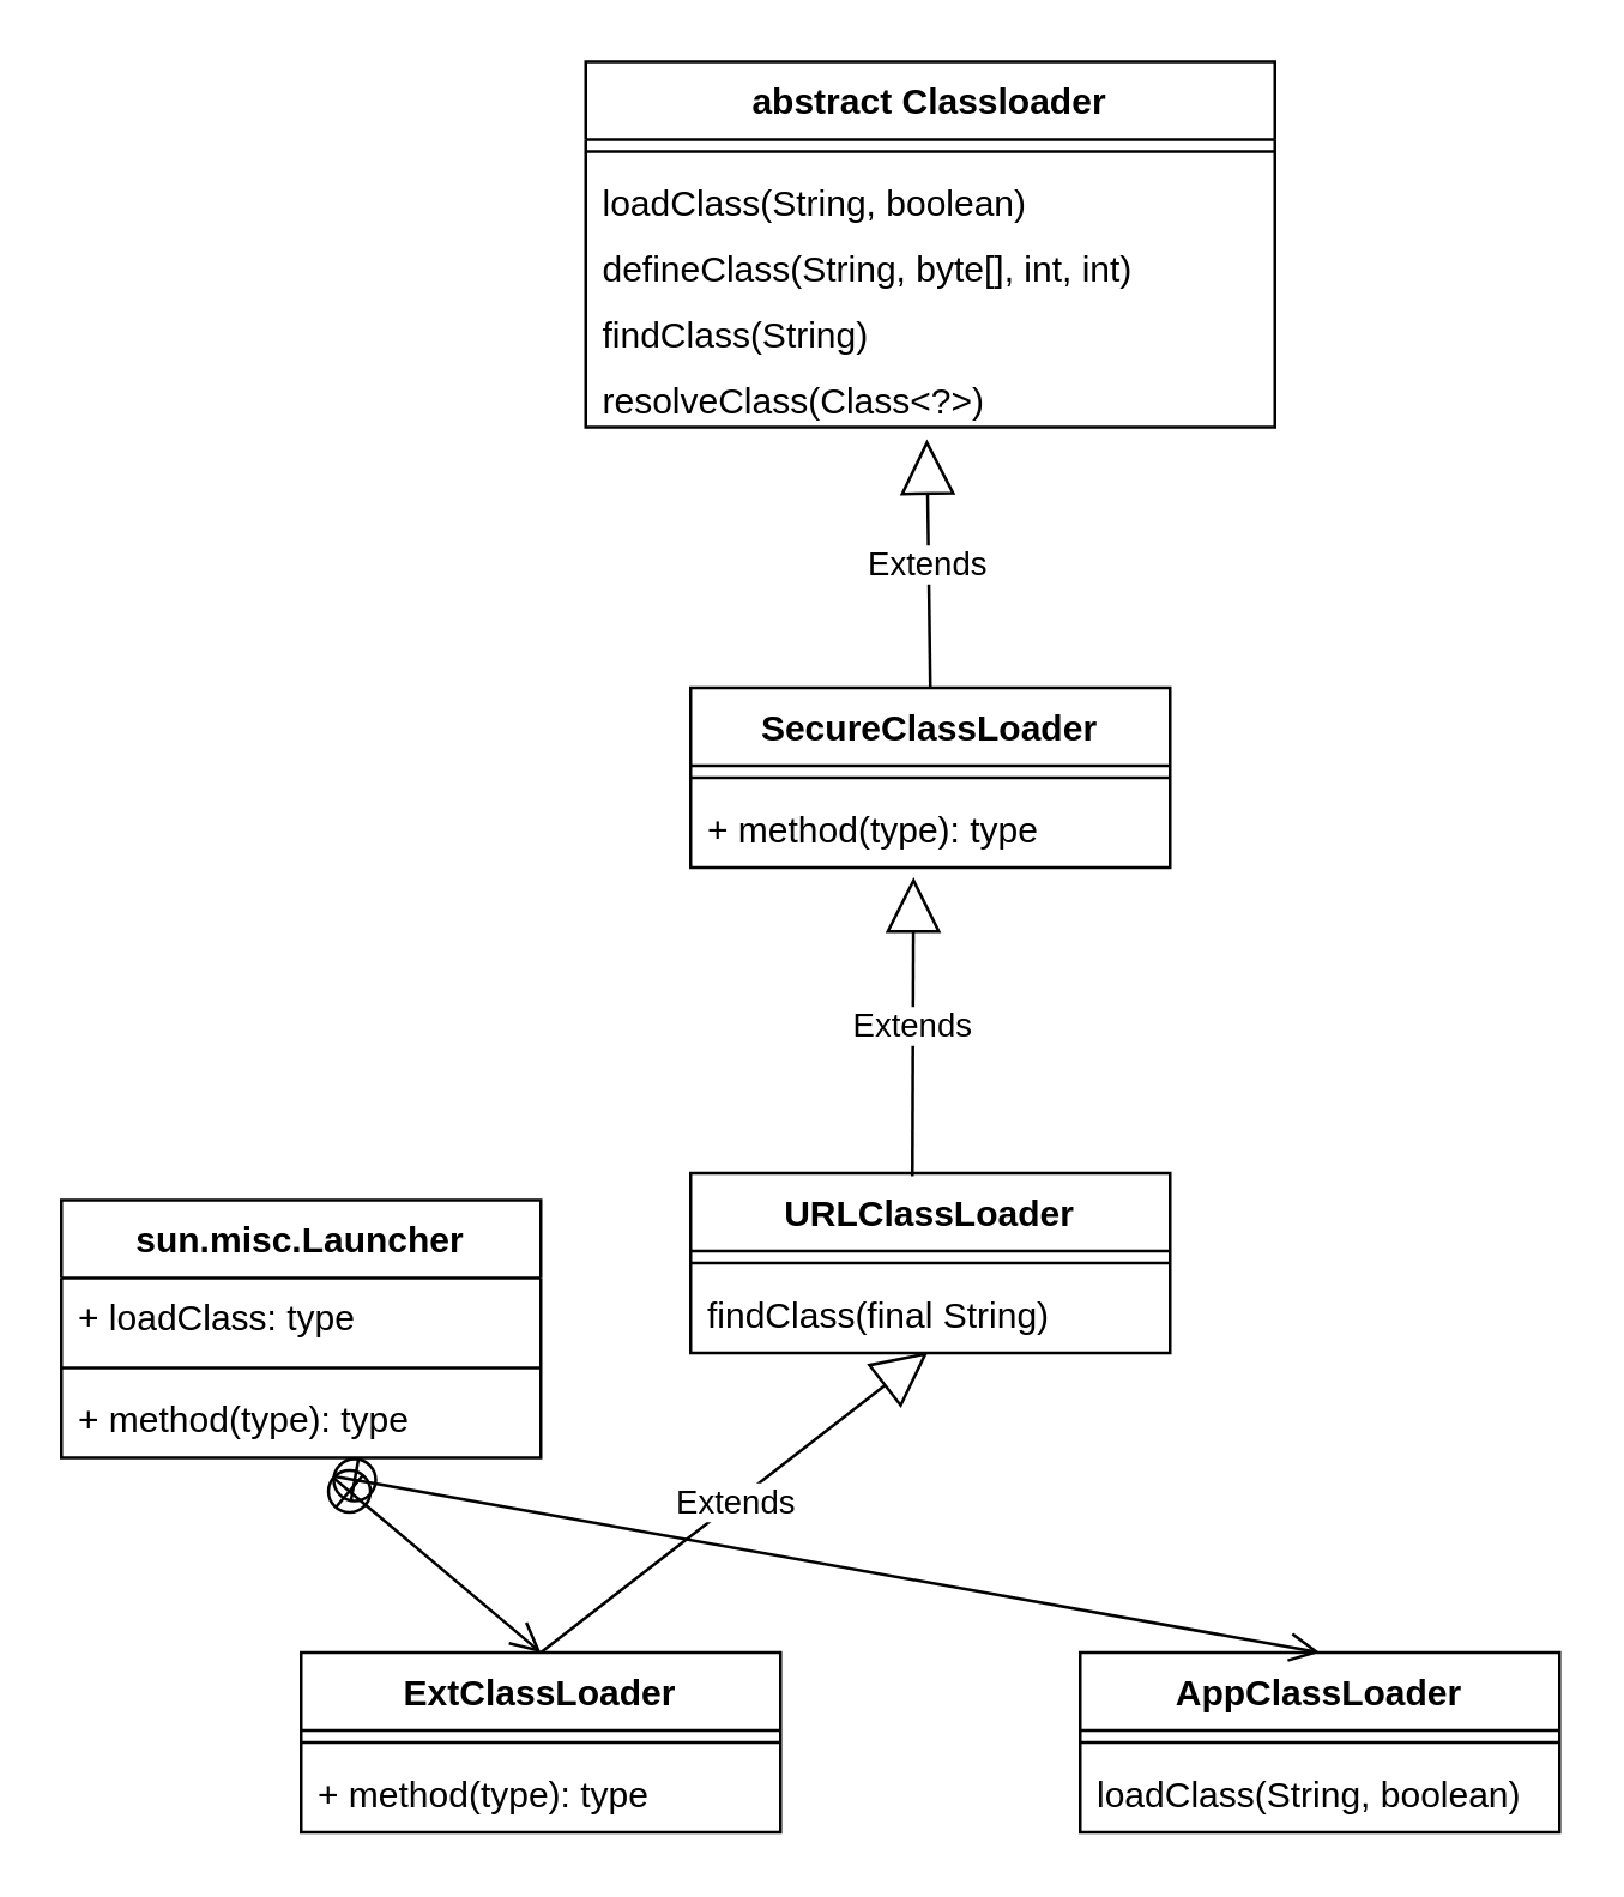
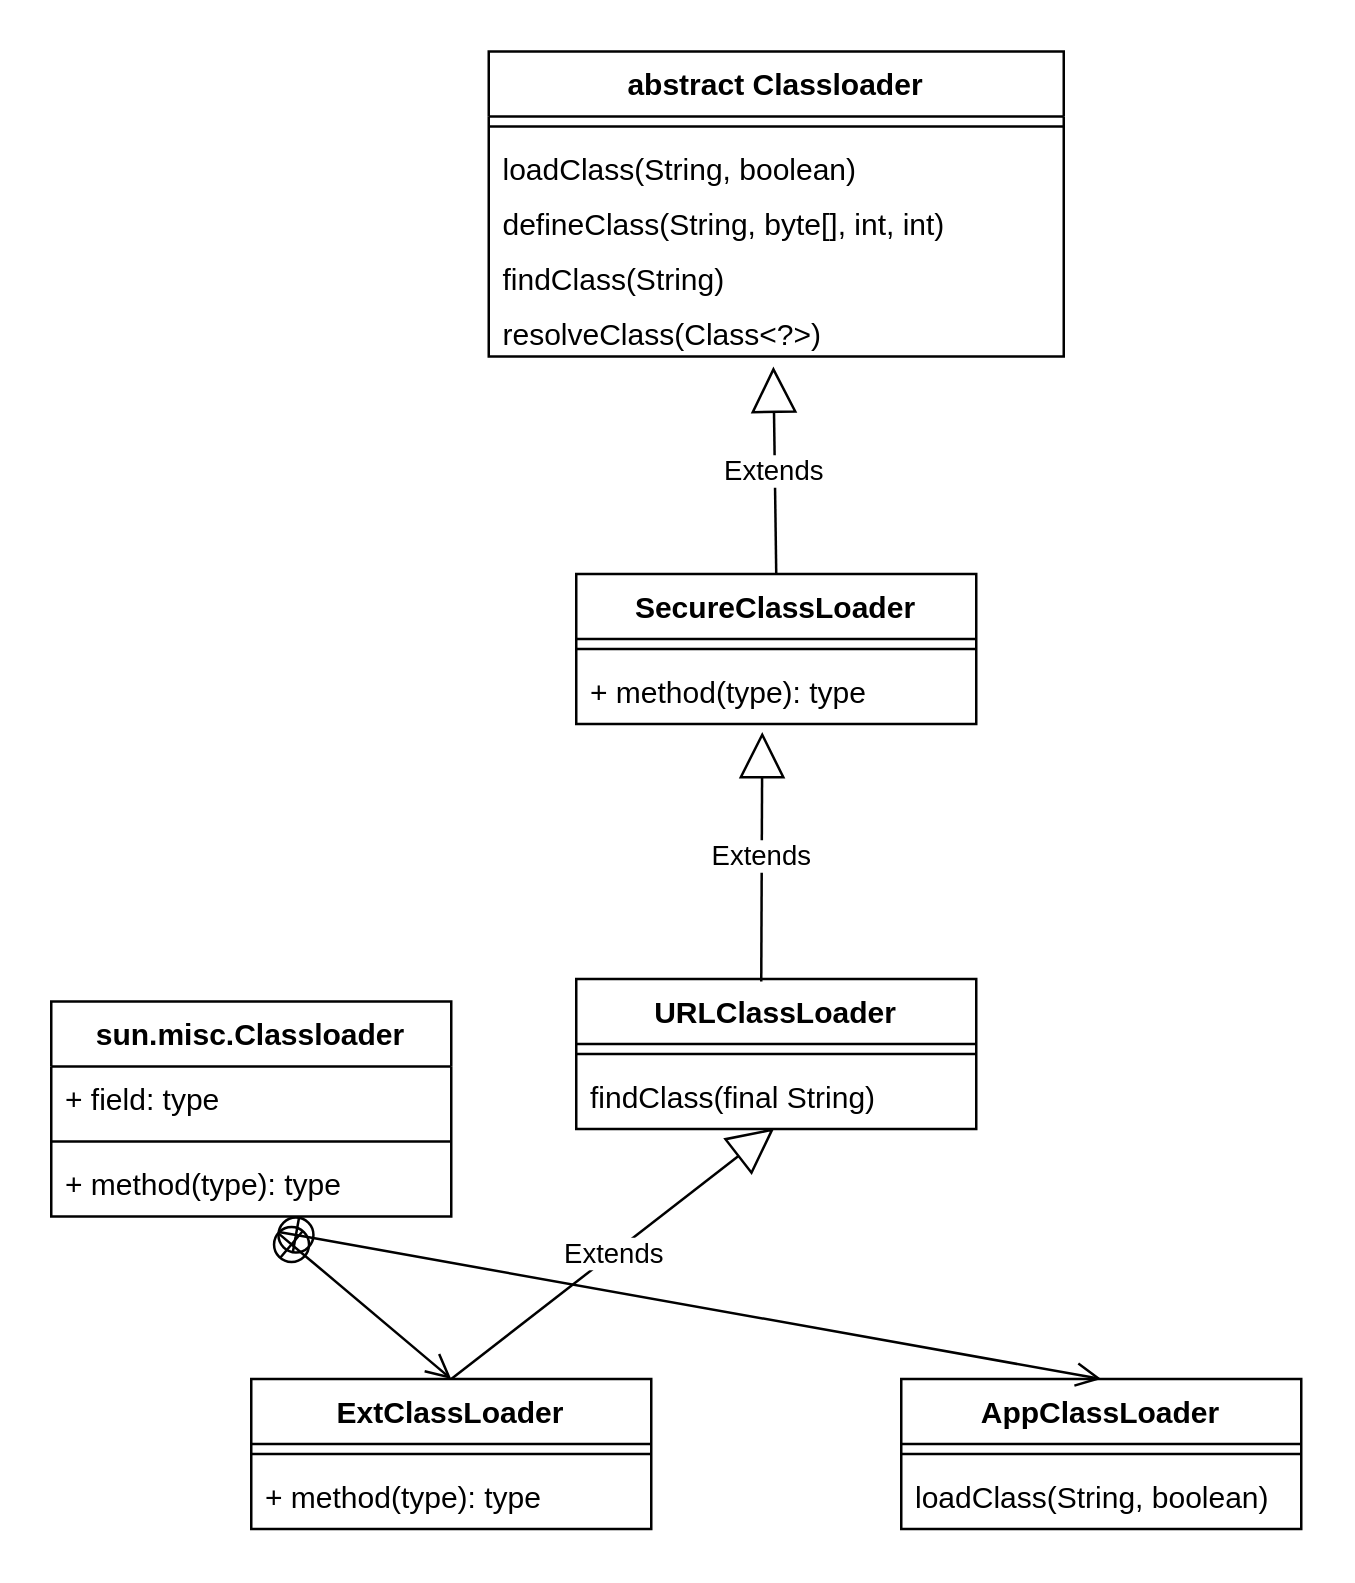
  <mxCell id="0" />
  <mxCell id="1" parent="0" />
  <mxCell id="2" value="abstract Classloader&#10;" style="swimlane;fontStyle=1;align=center;verticalAlign=top;childLayout=stackLayout;horizontal=1;startSize=26;horizontalStack=0;resizeParent=1;resizeParentMax=0;resizeLast=0;collapsible=1;marginBottom=0;" parent="1" vertex="1"><mxGeometry x="195" y="20" width="230" height="122" as="geometry"><mxRectangle x="300" y="130" width="140" height="26" as="alternateBounds" /></mxGeometry></mxCell>
  <mxCell id="3" value="" style="line;strokeWidth=1;fillColor=none;align=left;verticalAlign=middle;spacingTop=-1;spacingLeft=3;spacingRight=3;rotatable=0;labelPosition=right;points=[];portConstraint=eastwest;" parent="2" vertex="1"><mxGeometry y="26" width="230" height="8" as="geometry" /></mxCell>
  <mxCell id="4" value="loadClass(String, boolean)" style="text;strokeColor=none;fillColor=none;align=left;verticalAlign=top;spacingLeft=4;spacingRight=4;overflow=hidden;rotatable=0;points=[[0,0.5],[1,0.5]];portConstraint=eastwest;" parent="2" vertex="1"><mxGeometry y="34" width="230" height="22" as="geometry" /></mxCell>
  <mxCell id="5" value="defineClass(String, byte[], int, int)" style="text;strokeColor=none;fillColor=none;align=left;verticalAlign=top;spacingLeft=4;spacingRight=4;overflow=hidden;rotatable=0;points=[[0,0.5],[1,0.5]];portConstraint=eastwest;" parent="2" vertex="1"><mxGeometry y="56" width="230" height="22" as="geometry" /></mxCell>
  <mxCell id="6" value="findClass(String)" style="text;strokeColor=none;fillColor=none;align=left;verticalAlign=top;spacingLeft=4;spacingRight=4;overflow=hidden;rotatable=0;points=[[0,0.5],[1,0.5]];portConstraint=eastwest;" parent="2" vertex="1"><mxGeometry y="78" width="230" height="22" as="geometry" /></mxCell>
  <mxCell id="7" value="resolveClass(Class&lt;?&gt;)" style="text;strokeColor=none;fillColor=none;align=left;verticalAlign=top;spacingLeft=4;spacingRight=4;overflow=hidden;rotatable=0;points=[[0,0.5],[1,0.5]];portConstraint=eastwest;" parent="2" vertex="1"><mxGeometry y="100" width="230" height="22" as="geometry" /></mxCell>
  <mxCell id="8" value="Extends" style="endArrow=block;endSize=16;endFill=0;html=1;exitX=0.5;exitY=0;exitDx=0;exitDy=0;entryX=0.495;entryY=1.183;entryDx=0;entryDy=0;entryPerimeter=0;" parent="1" source="9" target="7" edge="1"><mxGeometry width="160" relative="1" as="geometry"><mxPoint x="311" y="272" as="sourcePoint" /><mxPoint x="450" y="162" as="targetPoint" /></mxGeometry></mxCell>
  <mxCell id="9" value="SecureClassLoader" style="swimlane;fontStyle=1;align=center;verticalAlign=top;childLayout=stackLayout;horizontal=1;startSize=26;horizontalStack=0;resizeParent=1;resizeParentMax=0;resizeLast=0;collapsible=1;marginBottom=0;" parent="1" vertex="1"><mxGeometry x="230" y="229" width="160" height="60" as="geometry" /></mxCell>
  <mxCell id="10" value="" style="line;strokeWidth=1;fillColor=none;align=left;verticalAlign=middle;spacingTop=-1;spacingLeft=3;spacingRight=3;rotatable=0;labelPosition=right;points=[];portConstraint=eastwest;" parent="9" vertex="1"><mxGeometry y="26" width="160" height="8" as="geometry" /></mxCell>
  <mxCell id="11" value="+ method(type): type" style="text;strokeColor=none;fillColor=none;align=left;verticalAlign=top;spacingLeft=4;spacingRight=4;overflow=hidden;rotatable=0;points=[[0,0.5],[1,0.5]];portConstraint=eastwest;" parent="9" vertex="1"><mxGeometry y="34" width="160" height="26" as="geometry" /></mxCell>
  <mxCell id="12" value="URLClassLoader" style="swimlane;fontStyle=1;align=center;verticalAlign=top;childLayout=stackLayout;horizontal=1;startSize=26;horizontalStack=0;resizeParent=1;resizeParentMax=0;resizeLast=0;collapsible=1;marginBottom=0;" parent="1" vertex="1"><mxGeometry x="230" y="391" width="160" height="60" as="geometry" /></mxCell>
  <mxCell id="13" value="" style="line;strokeWidth=1;fillColor=none;align=left;verticalAlign=middle;spacingTop=-1;spacingLeft=3;spacingRight=3;rotatable=0;labelPosition=right;points=[];portConstraint=eastwest;" parent="12" vertex="1"><mxGeometry y="26" width="160" height="8" as="geometry" /></mxCell>
  <mxCell id="14" value="findClass(final String)" style="text;strokeColor=none;fillColor=none;align=left;verticalAlign=top;spacingLeft=4;spacingRight=4;overflow=hidden;rotatable=0;points=[[0,0.5],[1,0.5]];portConstraint=eastwest;" parent="12" vertex="1"><mxGeometry y="34" width="160" height="26" as="geometry" /></mxCell>
  <mxCell id="15" value="AppClassLoader" style="swimlane;fontStyle=1;align=center;verticalAlign=top;childLayout=stackLayout;horizontal=1;startSize=26;horizontalStack=0;resizeParent=1;resizeParentMax=0;resizeLast=0;collapsible=1;marginBottom=0;" parent="1" vertex="1"><mxGeometry x="360" y="551" width="160" height="60" as="geometry" /></mxCell>
  <mxCell id="16" value="" style="line;strokeWidth=1;fillColor=none;align=left;verticalAlign=middle;spacingTop=-1;spacingLeft=3;spacingRight=3;rotatable=0;labelPosition=right;points=[];portConstraint=eastwest;" parent="15" vertex="1"><mxGeometry y="26" width="160" height="8" as="geometry" /></mxCell>
  <mxCell id="17" value="loadClass(String, boolean)" style="text;strokeColor=none;fillColor=none;align=left;verticalAlign=top;spacingLeft=4;spacingRight=4;overflow=hidden;rotatable=0;points=[[0,0.5],[1,0.5]];portConstraint=eastwest;" parent="15" vertex="1"><mxGeometry y="34" width="160" height="26" as="geometry" /></mxCell>
  <mxCell id="18" value="ExtClassLoader" style="swimlane;fontStyle=1;align=center;verticalAlign=top;childLayout=stackLayout;horizontal=1;startSize=26;horizontalStack=0;resizeParent=1;resizeParentMax=0;resizeLast=0;collapsible=1;marginBottom=0;" parent="1" vertex="1"><mxGeometry x="100" y="551" width="160" height="60" as="geometry" /></mxCell>
  <mxCell id="19" value="" style="line;strokeWidth=1;fillColor=none;align=left;verticalAlign=middle;spacingTop=-1;spacingLeft=3;spacingRight=3;rotatable=0;labelPosition=right;points=[];portConstraint=eastwest;" parent="18" vertex="1"><mxGeometry y="26" width="160" height="8" as="geometry" /></mxCell>
  <mxCell id="20" value="+ method(type): type" style="text;strokeColor=none;fillColor=none;align=left;verticalAlign=top;spacingLeft=4;spacingRight=4;overflow=hidden;rotatable=0;points=[[0,0.5],[1,0.5]];portConstraint=eastwest;" parent="18" vertex="1"><mxGeometry y="34" width="160" height="26" as="geometry" /></mxCell>
  <mxCell id="21" value="Extends" style="endArrow=block;endSize=16;endFill=0;html=1;entryX=0.495;entryY=0.987;entryDx=0;entryDy=0;entryPerimeter=0;exitX=0.5;exitY=0;exitDx=0;exitDy=0;" parent="1" source="18" target="14" edge="1"><mxGeometry width="160" relative="1" as="geometry"><mxPoint x="490" y="612" as="sourcePoint" /><mxPoint x="490" y="512" as="targetPoint" /></mxGeometry></mxCell>
  <mxCell id="22" value="Extends" style="endArrow=block;endSize=16;endFill=0;html=1;entryX=0.465;entryY=1.122;entryDx=0;entryDy=0;entryPerimeter=0;" parent="1" target="11" edge="1"><mxGeometry width="160" relative="1" as="geometry"><mxPoint x="304" y="392" as="sourcePoint" /><mxPoint x="510" y="172" as="targetPoint" /></mxGeometry></mxCell>
  <mxCell id="23" value="" style="endArrow=open;startArrow=circlePlus;endFill=0;startFill=0;endSize=8;html=1;entryX=0.5;entryY=0;entryDx=0;entryDy=0;" parent="1" target="18" edge="1"><mxGeometry width="160" relative="1" as="geometry"><mxPoint x="110" y="492" as="sourcePoint" /><mxPoint x="180" y="412" as="targetPoint" /></mxGeometry></mxCell>
  <mxCell id="24" value="" style="endArrow=open;startArrow=circlePlus;endFill=0;startFill=0;endSize=8;html=1;entryX=0.5;entryY=0;entryDx=0;entryDy=0;" parent="1" target="15" edge="1"><mxGeometry width="160" relative="1" as="geometry"><mxPoint x="110" y="492" as="sourcePoint" /><mxPoint x="180" y="412" as="targetPoint" /></mxGeometry></mxCell>
- <mxCell id="25" value="sun.misc.Launcher" style="swimlane;fontStyle=1;align=center;verticalAlign=top;childLayout=stackLayout;horizontal=1;startSize=26;horizontalStack=0;resizeParent=1;resizeParentMax=0;resizeLast=0;collapsible=1;marginBottom=0;fontColor=#000000;" parent="1" vertex="1"><mxGeometry x="20" y="400" width="160" height="86" as="geometry" /></mxCell>
- <mxCell id="26" value="+ loadClass: type" style="text;strokeColor=none;fillColor=none;align=left;verticalAlign=top;spacingLeft=4;spacingRight=4;overflow=hidden;rotatable=0;points=[[0,0.5],[1,0.5]];portConstraint=eastwest;" parent="25" vertex="1"><mxGeometry y="26" width="160" height="26" as="geometry" /></mxCell>
+ <mxCell id="25" value="sun.misc.Classloader" style="swimlane;fontStyle=1;align=center;verticalAlign=top;childLayout=stackLayout;horizontal=1;startSize=26;horizontalStack=0;resizeParent=1;resizeParentMax=0;resizeLast=0;collapsible=1;marginBottom=0;fontColor=#000000;" parent="1" vertex="1"><mxGeometry x="20" y="400" width="160" height="86" as="geometry" /></mxCell>
+ <mxCell id="26" value="+ field: type" style="text;strokeColor=none;fillColor=none;align=left;verticalAlign=top;spacingLeft=4;spacingRight=4;overflow=hidden;rotatable=0;points=[[0,0.5],[1,0.5]];portConstraint=eastwest;" parent="25" vertex="1"><mxGeometry y="26" width="160" height="26" as="geometry" /></mxCell>
  <mxCell id="27" value="" style="line;strokeWidth=1;fillColor=none;align=left;verticalAlign=middle;spacingTop=-1;spacingLeft=3;spacingRight=3;rotatable=0;labelPosition=right;points=[];portConstraint=eastwest;" parent="25" vertex="1"><mxGeometry y="52" width="160" height="8" as="geometry" /></mxCell>
  <mxCell id="28" value="+ method(type): type" style="text;strokeColor=none;fillColor=none;align=left;verticalAlign=top;spacingLeft=4;spacingRight=4;overflow=hidden;rotatable=0;points=[[0,0.5],[1,0.5]];portConstraint=eastwest;" parent="25" vertex="1"><mxGeometry y="60" width="160" height="26" as="geometry" /></mxCell>
